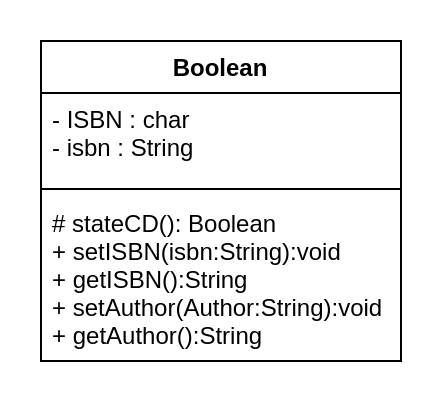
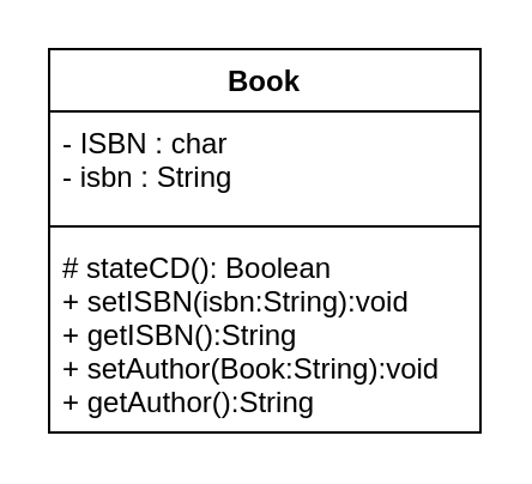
  <mxCell id="0" />
  <mxCell id="1" parent="0" />
- <mxCell id="2" value="Boolean" style="swimlane;fontStyle=1;align=center;verticalAlign=top;childLayout=stackLayout;horizontal=1;startSize=26;horizontalStack=0;resizeParent=1;resizeParentMax=0;resizeLast=0;collapsible=1;marginBottom=0;" vertex="1" parent="1"><mxGeometry x="20" y="20" width="180" height="160" as="geometry" /></mxCell>
+ <mxCell id="2" value="Book" style="swimlane;fontStyle=1;align=center;verticalAlign=top;childLayout=stackLayout;horizontal=1;startSize=26;horizontalStack=0;resizeParent=1;resizeParentMax=0;resizeLast=0;collapsible=1;marginBottom=0;" vertex="1" parent="1"><mxGeometry x="20" y="20" width="180" height="160" as="geometry" /></mxCell>
  <mxCell id="3" value="- ISBN : char&#10;- isbn : String" style="text;strokeColor=none;fillColor=none;align=left;verticalAlign=top;spacingLeft=4;spacingRight=4;overflow=hidden;rotatable=0;points=[[0,0.5],[1,0.5]];portConstraint=eastwest;" vertex="1" parent="2"><mxGeometry y="26" width="180" height="44" as="geometry" /></mxCell>
  <mxCell id="4" value="" style="line;strokeWidth=1;fillColor=none;align=left;verticalAlign=middle;spacingTop=-1;spacingLeft=3;spacingRight=3;rotatable=0;labelPosition=right;points=[];portConstraint=eastwest;" vertex="1" parent="2"><mxGeometry y="70" width="180" height="8" as="geometry" /></mxCell>
- <mxCell id="5" value="# stateCD(): Boolean&#10;+ setISBN(isbn:String):void&#10;+ getISBN():String&#10;+ setAuthor(Author:String):void&#10;+ getAuthor():String  " style="text;strokeColor=none;fillColor=none;align=left;verticalAlign=top;spacingLeft=4;spacingRight=4;overflow=hidden;rotatable=0;points=[[0,0.5],[1,0.5]];portConstraint=eastwest;" vertex="1" parent="2"><mxGeometry y="78" width="180" height="82" as="geometry" /></mxCell>
+ <mxCell id="5" value="# stateCD(): Boolean&#10;+ setISBN(isbn:String):void&#10;+ getISBN():String&#10;+ setAuthor(Book:String):void&#10;+ getAuthor():String  " style="text;strokeColor=none;fillColor=none;align=left;verticalAlign=top;spacingLeft=4;spacingRight=4;overflow=hidden;rotatable=0;points=[[0,0.5],[1,0.5]];portConstraint=eastwest;" vertex="1" parent="2"><mxGeometry y="78" width="180" height="82" as="geometry" /></mxCell>
